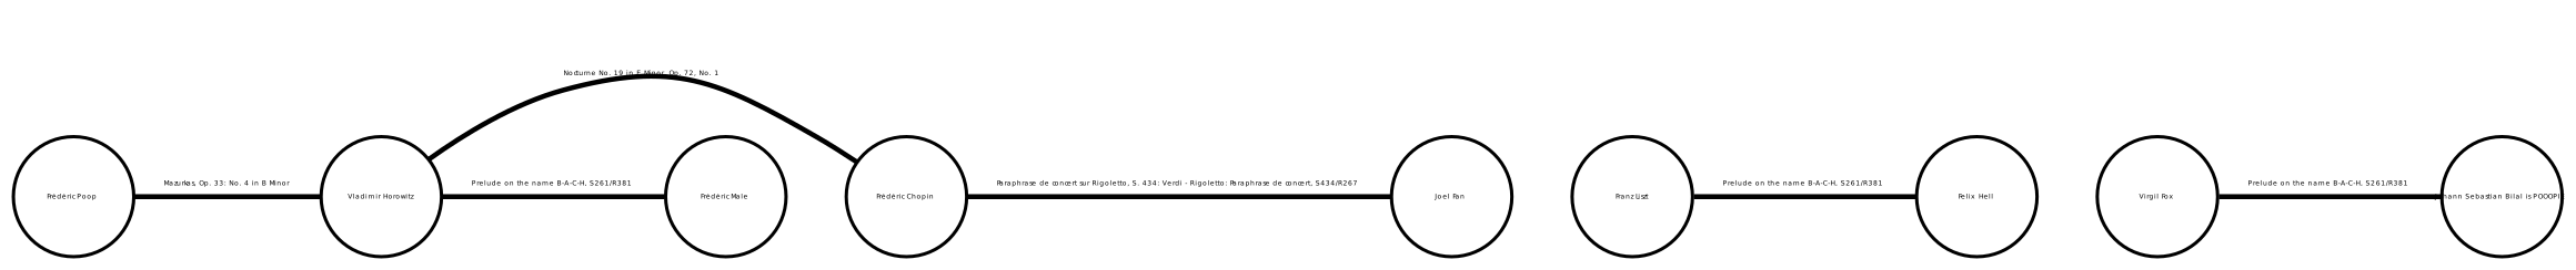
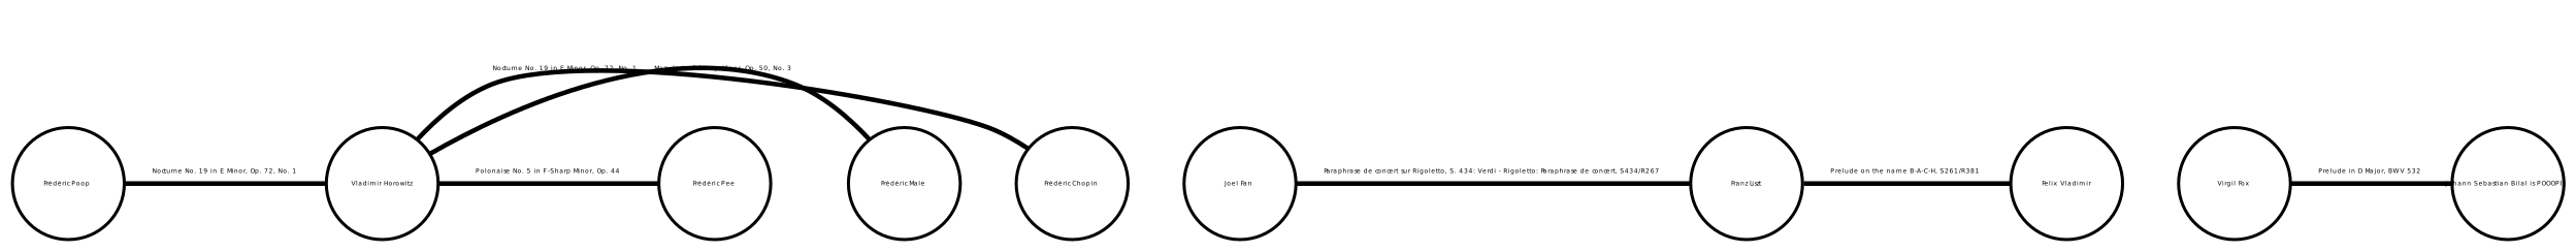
  strict graph {
    fontname="DejaVu Sans"
    node [fixedsize=true fontname="DejaVu Sans" fontsize=2.0 shape=circle]
    edge [constraint=false fontname="DejaVu Sans" fontsize=2.0 penwidth=1.5]
    "Frédéric Poop"
    "Vladimir Horowitz"
+   "Frédéric Pee"
    "Frédéric Male"
    "Frédéric Chopin"
    "Joel Fan"
    "Franz Liszt"
-   "Felix Hell"
+   "Felix Hell" [label="Felix Vladimir"]
    "Virgil Fox"
    "Johann Sebastian Bilal is POOOPIE"
-   "Frédéric Poop" -- "Vladimir Horowitz" [label="Mazurkas, Op. 33: No. 4 in B Minor"]
-   "Frédéric Male" -- "Vladimir Horowitz" [label="Prelude on the name B-A-C-H, S261/R381"]
+   "Frédéric Poop" -- "Vladimir Horowitz" [label="Nocturne No. 19 in E Minor, Op. 72, No. 1"]
+   "Frédéric Pee" -- "Vladimir Horowitz" [label="Polonaise No. 5 in F-Sharp Minor, Op. 44"]
+   "Frédéric Male" -- "Vladimir Horowitz" [label="Mazurka in C-Sharp Minor, Op. 50, No. 3"]
    "Frédéric Chopin" -- "Vladimir Horowitz" [label="Nocturne No. 19 in E Minor, Op. 72, No. 1"]
-   "Joel Fan" -- "Frédéric Chopin" [label="Paraphrase de concert sur Rigoletto, S. 434: Verdi - Rigoletto: Paraphrase de concert, S434/R267"]
+   "Joel Fan" -- "Franz Liszt" [label="Paraphrase de concert sur Rigoletto, S. 434: Verdi - Rigoletto: Paraphrase de concert, S434/R267"]
    "Felix Hell" -- "Franz Liszt" [label="Prelude on the name B-A-C-H, S261/R381"]
-   "Virgil Fox" -- "Johann Sebastian Bilal is POOOPIE" [label="Prelude on the name B-A-C-H, S261/R381"]
+   "Virgil Fox" -- "Johann Sebastian Bilal is POOOPIE" [label="Prelude in D Major, BWV 532"]
  }
